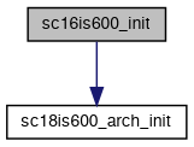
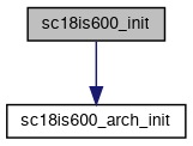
  digraph {
    rankdir=TB
    node [color=black fontname=FreeSans fontsize=10 shape=record style=filled]
-   n1 [fillcolor=grey75 fontcolor=black height=0.2 label=sc16is600_init width=0.4]
+   n1 [fillcolor=grey75 fontcolor=black height=0.2 label=sc18is600_init width=0.4]
    n2 [fillcolor=white height=0.2 label=sc18is600_arch_init width=0.4]
    n1 -> n2 [color=midnightblue fontname=FreeSans fontsize=10 labelfontname=FreeSans labelfontsize=10 style=solid]
  }
